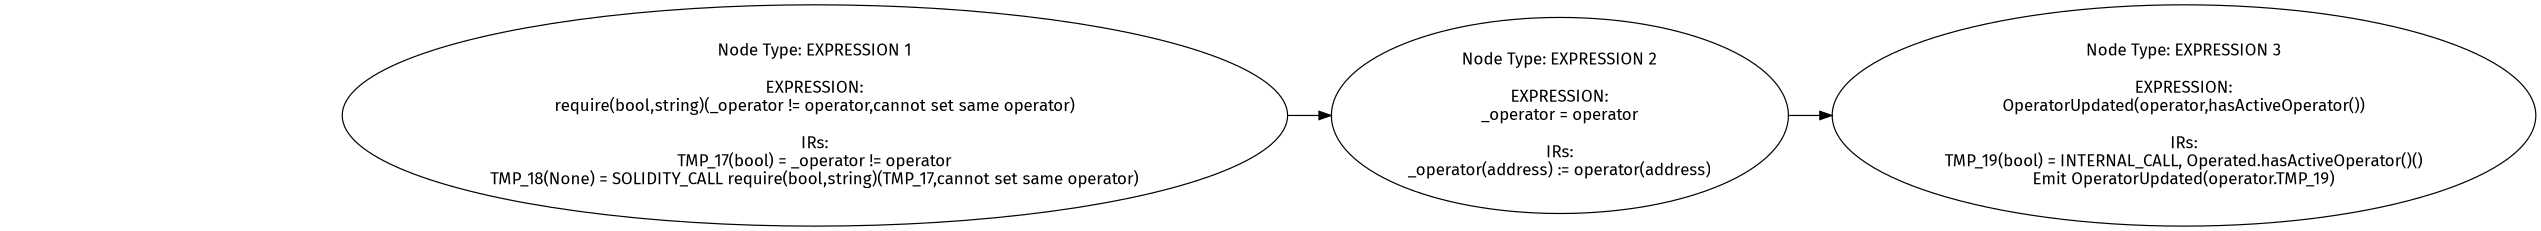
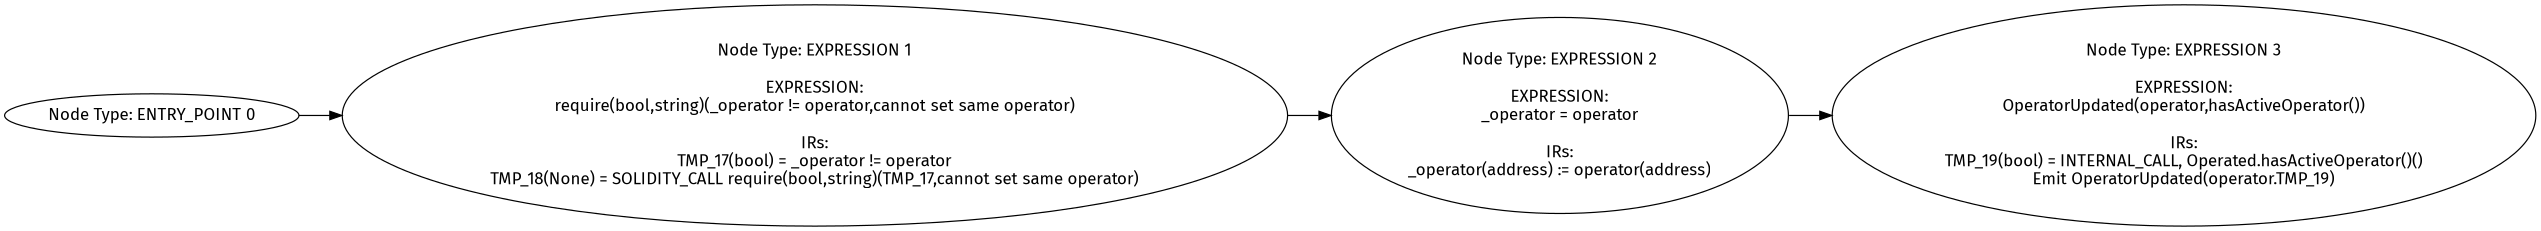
  digraph {
    rankdir=LR
    fontname="Fira Sans"
    node [fontname="Fira Sans"]
    edge [fontname="Fira Sans"]
+   n1 [label="Node Type: ENTRY_POINT 0\n"]
    n2 [label="Node Type: EXPRESSION 1\n\nEXPRESSION:\nrequire(bool,string)(_operator != operator,cannot set same operator)\n\nIRs:\nTMP_17(bool) = _operator != operator\nTMP_18(None) = SOLIDITY_CALL require(bool,string)(TMP_17,cannot set same operator)"]
    n3 [label="Node Type: EXPRESSION 2\n\nEXPRESSION:\n_operator = operator\n\nIRs:\n_operator(address) := operator(address)"]
    n4 [label="Node Type: EXPRESSION 3\n\nEXPRESSION:\nOperatorUpdated(operator,hasActiveOperator())\n\nIRs:\nTMP_19(bool) = INTERNAL_CALL, Operated.hasActiveOperator()()\nEmit OperatorUpdated(operator.TMP_19)"]
+   n1 -> n2
    n2 -> n3
    n3 -> n4
  }
